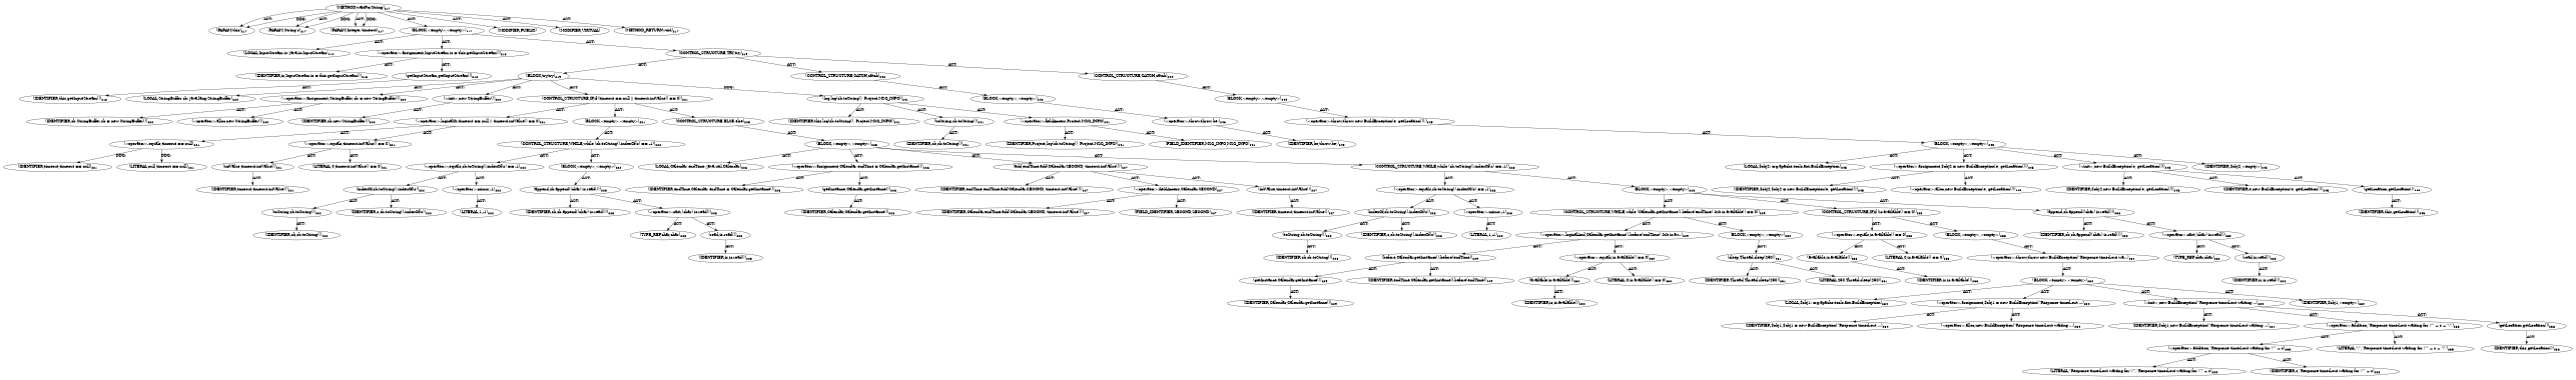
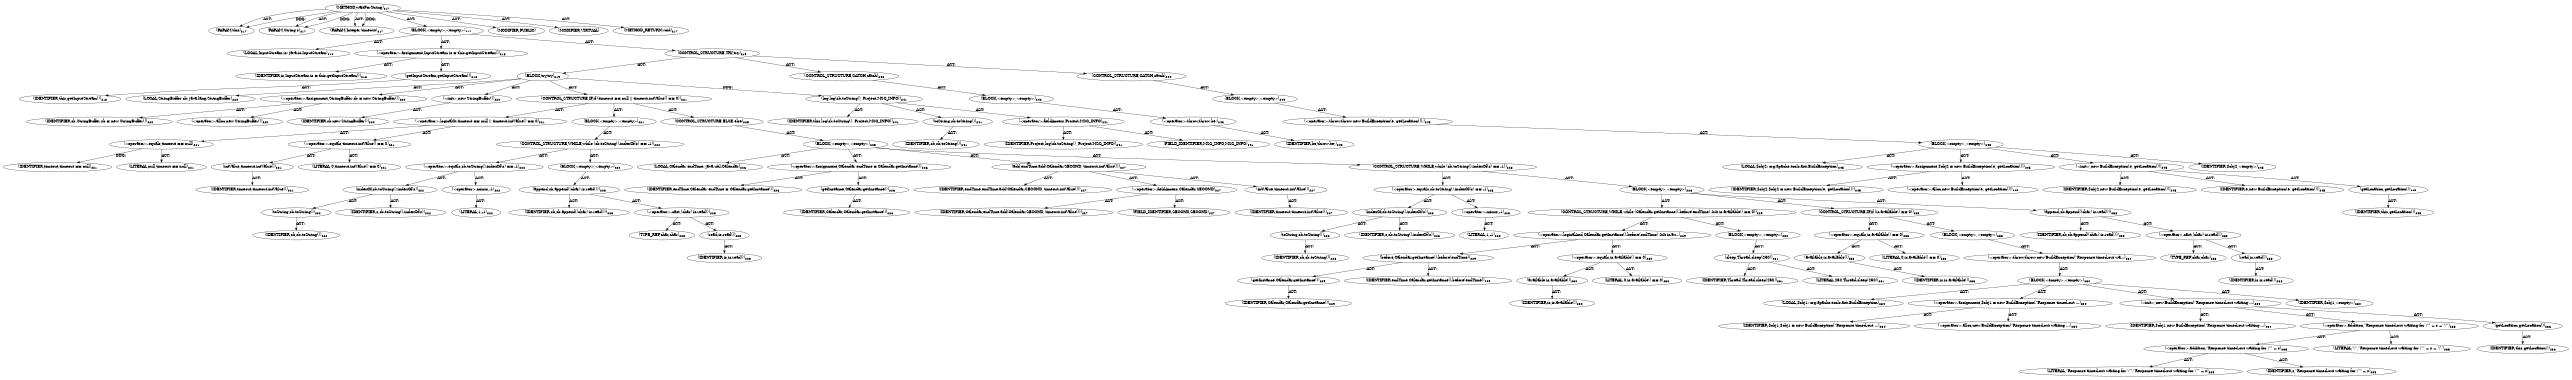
  digraph {
    n1 [label=<(METHOD,waitForString)<SUB>217</SUB>>]
    n2 [label=<(PARAM,this)<SUB>217</SUB>>]
    n3 [label=<(PARAM,String s)<SUB>217</SUB>>]
    n4 [label=<(PARAM,Integer timeout)<SUB>217</SUB>>]
    n5 [label=<(BLOCK,&lt;empty&gt;,&lt;empty&gt;)<SUB>217</SUB>>]
    n6 [label=<(MODIFIER,PUBLIC)>]
    n7 [label=<(MODIFIER,VIRTUAL)>]
    n8 [label=<(METHOD_RETURN,void)<SUB>217</SUB>>]
    n9 [label=<(LOCAL,InputStream is: java.io.InputStream)<SUB>218</SUB>>]
    n10 [label=<(&lt;operator&gt;.assignment,InputStream is = this.getInputStream())<SUB>218</SUB>>]
    n11 [label=<(CONTROL_STRUCTURE,TRY,try)<SUB>219</SUB>>]
    n12 [label=<(IDENTIFIER,is,InputStream is = this.getInputStream())<SUB>218</SUB>>]
    n13 [label=<(getInputStream,getInputStream())<SUB>218</SUB>>]
    n14 [label=<(BLOCK,try,try)<SUB>219</SUB>>]
    n15 [label=<(CONTROL_STRUCTURE,CATCH,catch)<SUB>242</SUB>>]
    n16 [label=<(CONTROL_STRUCTURE,CATCH,catch)<SUB>244</SUB>>]
    n17 [label=<(IDENTIFIER,this,getInputStream())<SUB>218</SUB>>]
    n18 [label=<(LOCAL,StringBuffer sb: java.lang.StringBuffer)<SUB>220</SUB>>]
    n19 [label=<(&lt;operator&gt;.assignment,StringBuffer sb = new StringBuffer())<SUB>220</SUB>>]
    n20 [label=<(&lt;init&gt;,new StringBuffer())<SUB>220</SUB>>]
    n21 [label=<(CONTROL_STRUCTURE,IF,if (timeout == null || timeout.intValue() == 0))<SUB>221</SUB>>]
    n22 [label=<(log,log(sb.toString(), Project.MSG_INFO))<SUB>241</SUB>>]
    n23 [label=<(BLOCK,&lt;empty&gt;,&lt;empty&gt;)<SUB>242</SUB>>]
    n24 [label=<(BLOCK,&lt;empty&gt;,&lt;empty&gt;)<SUB>244</SUB>>]
    n25 [label=<(IDENTIFIER,sb,StringBuffer sb = new StringBuffer())<SUB>220</SUB>>]
    n26 [label=<(&lt;operator&gt;.alloc,new StringBuffer())<SUB>220</SUB>>]
    n27 [label=<(IDENTIFIER,sb,new StringBuffer())<SUB>220</SUB>>]
    n28 [label=<(&lt;operator&gt;.logicalOr,timeout == null || timeout.intValue() == 0)<SUB>221</SUB>>]
    n29 [label=<(BLOCK,&lt;empty&gt;,&lt;empty&gt;)<SUB>221</SUB>>]
    n30 [label=<(CONTROL_STRUCTURE,ELSE,else)<SUB>225</SUB>>]
    n31 [label=<(IDENTIFIER,this,log(sb.toString(), Project.MSG_INFO))<SUB>241</SUB>>]
    n32 [label=<(toString,sb.toString())<SUB>241</SUB>>]
    n33 [label=<(&lt;operator&gt;.fieldAccess,Project.MSG_INFO)<SUB>241</SUB>>]
    n34 [label=<(&lt;operator&gt;.equals,timeout == null)<SUB>221</SUB>>]
    n35 [label=<(&lt;operator&gt;.equals,timeout.intValue() == 0)<SUB>221</SUB>>]
    n36 [label=<(CONTROL_STRUCTURE,WHILE,while (sb.toString().indexOf(s) == -1))<SUB>222</SUB>>]
    n37 [label=<(BLOCK,&lt;empty&gt;,&lt;empty&gt;)<SUB>225</SUB>>]
    n38 [label=<(IDENTIFIER,timeout,timeout == null)<SUB>221</SUB>>]
    n39 [label=<(LITERAL,null,timeout == null)<SUB>221</SUB>>]
    n40 [label=<(intValue,timeout.intValue())<SUB>221</SUB>>]
    n41 [label=<(LITERAL,0,timeout.intValue() == 0)<SUB>221</SUB>>]
    n42 [label=<(IDENTIFIER,timeout,timeout.intValue())<SUB>221</SUB>>]
    n43 [label=<(&lt;operator&gt;.equals,sb.toString().indexOf(s) == -1)<SUB>222</SUB>>]
    n44 [label=<(BLOCK,&lt;empty&gt;,&lt;empty&gt;)<SUB>222</SUB>>]
    n45 [label=<(indexOf,sb.toString().indexOf(s))<SUB>222</SUB>>]
    n46 [label=<(&lt;operator&gt;.minus,-1)<SUB>222</SUB>>]
    n47 [label=<(append,sb.append((char) is.read()))<SUB>223</SUB>>]
    n48 [label=<(toString,sb.toString())<SUB>222</SUB>>]
    n49 [label=<(IDENTIFIER,s,sb.toString().indexOf(s))<SUB>222</SUB>>]
    n50 [label=<(LITERAL,1,-1)<SUB>222</SUB>>]
    n51 [label=<(IDENTIFIER,sb,sb.toString())<SUB>222</SUB>>]
    n52 [label=<(IDENTIFIER,sb,sb.append((char) is.read()))<SUB>223</SUB>>]
    n53 [label=<(&lt;operator&gt;.cast,(char) is.read())<SUB>223</SUB>>]
    n54 [label=<(TYPE_REF,char,char)<SUB>223</SUB>>]
    n55 [label=<(read,is.read())<SUB>223</SUB>>]
    n56 [label=<(IDENTIFIER,is,is.read())<SUB>223</SUB>>]
    n57 [label=<(LOCAL,Calendar endTime: java.util.Calendar)<SUB>226</SUB>>]
    n58 [label=<(&lt;operator&gt;.assignment,Calendar endTime = Calendar.getInstance())<SUB>226</SUB>>]
    n59 [label=<(add,endTime.add(Calendar.SECOND, timeout.intValue()))<SUB>227</SUB>>]
    n60 [label=<(CONTROL_STRUCTURE,WHILE,while (sb.toString().indexOf(s) == -1))<SUB>228</SUB>>]
    n61 [label=<(IDENTIFIER,endTime,Calendar endTime = Calendar.getInstance())<SUB>226</SUB>>]
    n62 [label=<(getInstance,Calendar.getInstance())<SUB>226</SUB>>]
    n63 [label=<(IDENTIFIER,endTime,endTime.add(Calendar.SECOND, timeout.intValue()))<SUB>227</SUB>>]
    n64 [label=<(&lt;operator&gt;.fieldAccess,Calendar.SECOND)<SUB>227</SUB>>]
    n65 [label=<(intValue,timeout.intValue())<SUB>227</SUB>>]
    n66 [label=<(&lt;operator&gt;.equals,sb.toString().indexOf(s) == -1)<SUB>228</SUB>>]
    n67 [label=<(BLOCK,&lt;empty&gt;,&lt;empty&gt;)<SUB>228</SUB>>]
    n68 [label=<(IDENTIFIER,Calendar,Calendar.getInstance())<SUB>226</SUB>>]
    n69 [label=<(IDENTIFIER,Calendar,endTime.add(Calendar.SECOND, timeout.intValue()))<SUB>227</SUB>>]
    n70 [label=<(FIELD_IDENTIFIER,SECOND,SECOND)<SUB>227</SUB>>]
    n71 [label=<(IDENTIFIER,timeout,timeout.intValue())<SUB>227</SUB>>]
    n72 [label=<(indexOf,sb.toString().indexOf(s))<SUB>228</SUB>>]
    n73 [label=<(&lt;operator&gt;.minus,-1)<SUB>228</SUB>>]
    n74 [label=<(CONTROL_STRUCTURE,WHILE,while (Calendar.getInstance().before(endTime) &amp;&amp; is.available() == 0))<SUB>229</SUB>>]
    n75 [label=<(CONTROL_STRUCTURE,IF,if (is.available() == 0))<SUB>233</SUB>>]
    n76 [label=<(append,sb.append((char) is.read()))<SUB>238</SUB>>]
    n77 [label=<(toString,sb.toString())<SUB>228</SUB>>]
    n78 [label=<(IDENTIFIER,s,sb.toString().indexOf(s))<SUB>228</SUB>>]
    n79 [label=<(LITERAL,1,-1)<SUB>228</SUB>>]
    n80 [label=<(IDENTIFIER,sb,sb.toString())<SUB>228</SUB>>]
    n81 [label=<(&lt;operator&gt;.logicalAnd,Calendar.getInstance().before(endTime) &amp;&amp; is.av...)<SUB>229</SUB>>]
    n82 [label=<(BLOCK,&lt;empty&gt;,&lt;empty&gt;)<SUB>230</SUB>>]
    n83 [label=<(&lt;operator&gt;.equals,is.available() == 0)<SUB>233</SUB>>]
    n84 [label=<(BLOCK,&lt;empty&gt;,&lt;empty&gt;)<SUB>233</SUB>>]
    n85 [label=<(IDENTIFIER,sb,sb.append((char) is.read()))<SUB>238</SUB>>]
    n86 [label=<(&lt;operator&gt;.cast,(char) is.read())<SUB>238</SUB>>]
    n87 [label=<(before,Calendar.getInstance().before(endTime))<SUB>229</SUB>>]
    n88 [label=<(&lt;operator&gt;.equals,is.available() == 0)<SUB>230</SUB>>]
    n89 [label=<(sleep,Thread.sleep(250))<SUB>231</SUB>>]
    n90 [label=<(getInstance,Calendar.getInstance())<SUB>229</SUB>>]
    n91 [label=<(IDENTIFIER,endTime,Calendar.getInstance().before(endTime))<SUB>229</SUB>>]
    n92 [label=<(available,is.available())<SUB>230</SUB>>]
    n93 [label=<(LITERAL,0,is.available() == 0)<SUB>230</SUB>>]
    n94 [label=<(IDENTIFIER,Calendar,Calendar.getInstance())<SUB>229</SUB>>]
    n95 [label=<(IDENTIFIER,is,is.available())<SUB>230</SUB>>]
    n96 [label=<(IDENTIFIER,Thread,Thread.sleep(250))<SUB>231</SUB>>]
    n97 [label=<(LITERAL,250,Thread.sleep(250))<SUB>231</SUB>>]
    n98 [label=<(available,is.available())<SUB>233</SUB>>]
    n99 [label=<(LITERAL,0,is.available() == 0)<SUB>233</SUB>>]
    n100 [label=<(&lt;operator&gt;.throw,throw new BuildException(&quot;Response timed-out wa...)<SUB>234</SUB>>]
    n101 [label=<(IDENTIFIER,is,is.available())<SUB>233</SUB>>]
    n102 [label=<(BLOCK,&lt;empty&gt;,&lt;empty&gt;)<SUB>234</SUB>>]
    n103 [label=<(LOCAL,$obj1: org.apache.tools.ant.BuildException)<SUB>234</SUB>>]
    n104 [label=<(&lt;operator&gt;.assignment,$obj1 = new BuildException(&quot;Response timed-out ...)<SUB>234</SUB>>]
    n105 [label=<(&lt;init&gt;,new BuildException(&quot;Response timed-out waiting ...)<SUB>234</SUB>>]
    n106 [label=<(IDENTIFIER,$obj1,&lt;empty&gt;)<SUB>234</SUB>>]
    n107 [label=<(IDENTIFIER,$obj1,$obj1 = new BuildException(&quot;Response timed-out ...)<SUB>234</SUB>>]
    n108 [label=<(&lt;operator&gt;.alloc,new BuildException(&quot;Response timed-out waiting ...)<SUB>234</SUB>>]
    n109 [label=<(IDENTIFIER,$obj1,new BuildException(&quot;Response timed-out waiting ...)<SUB>234</SUB>>]
    n110 [label=<(&lt;operator&gt;.addition,&quot;Response timed-out waiting for \&quot;&quot; + s + '\&quot;')<SUB>235</SUB>>]
    n111 [label=<(getLocation,getLocation())<SUB>236</SUB>>]
    n112 [label=<(&lt;operator&gt;.addition,&quot;Response timed-out waiting for \&quot;&quot; + s)<SUB>235</SUB>>]
    n113 [label=<(LITERAL,'\&quot;',&quot;Response timed-out waiting for \&quot;&quot; + s + '\&quot;')<SUB>235</SUB>>]
    n114 [label=<(IDENTIFIER,this,getLocation())<SUB>236</SUB>>]
    n115 [label=<(LITERAL,&quot;Response timed-out waiting for \&quot;&quot;,&quot;Response timed-out waiting for \&quot;&quot; + s)<SUB>235</SUB>>]
    n116 [label=<(IDENTIFIER,s,&quot;Response timed-out waiting for \&quot;&quot; + s)<SUB>235</SUB>>]
    n117 [label=<(TYPE_REF,char,char)<SUB>238</SUB>>]
    n118 [label=<(read,is.read())<SUB>238</SUB>>]
    n119 [label=<(IDENTIFIER,is,is.read())<SUB>238</SUB>>]
    n120 [label=<(IDENTIFIER,sb,sb.toString())<SUB>241</SUB>>]
    n121 [label=<(IDENTIFIER,Project,log(sb.toString(), Project.MSG_INFO))<SUB>241</SUB>>]
    n122 [label=<(FIELD_IDENTIFIER,MSG_INFO,MSG_INFO)<SUB>241</SUB>>]
    n123 [label=<(&lt;operator&gt;.throw,throw be;)<SUB>243</SUB>>]
    n124 [label=<(IDENTIFIER,be,throw be;)<SUB>243</SUB>>]
    n125 [label=<(&lt;operator&gt;.throw,throw new BuildException(e, getLocation());)<SUB>245</SUB>>]
    n126 [label=<(BLOCK,&lt;empty&gt;,&lt;empty&gt;)<SUB>245</SUB>>]
    n127 [label=<(LOCAL,$obj2: org.apache.tools.ant.BuildException)<SUB>245</SUB>>]
    n128 [label=<(&lt;operator&gt;.assignment,$obj2 = new BuildException(e, getLocation()))<SUB>245</SUB>>]
    n129 [label=<(&lt;init&gt;,new BuildException(e, getLocation()))<SUB>245</SUB>>]
    n130 [label=<(IDENTIFIER,$obj2,&lt;empty&gt;)<SUB>245</SUB>>]
    n131 [label=<(IDENTIFIER,$obj2,$obj2 = new BuildException(e, getLocation()))<SUB>245</SUB>>]
    n132 [label=<(&lt;operator&gt;.alloc,new BuildException(e, getLocation()))<SUB>245</SUB>>]
    n133 [label=<(IDENTIFIER,$obj2,new BuildException(e, getLocation()))<SUB>245</SUB>>]
    n134 [label=<(IDENTIFIER,e,new BuildException(e, getLocation()))<SUB>245</SUB>>]
    n135 [label=<(getLocation,getLocation())<SUB>245</SUB>>]
    n136 [label=<(IDENTIFIER,this,getLocation())<SUB>245</SUB>>]
    n1 -> n2 [label="AST: "]
    n1 -> n2 [label="DDG: "]
    n1 -> n3 [label="AST: "]
    n1 -> n3 [label="DDG: "]
    n1 -> n4 [label="AST: "]
    n1 -> n4 [label="DDG: "]
    n1 -> n5 [label="AST: "]
    n1 -> n6 [label="AST: "]
    n1 -> n7 [label="AST: "]
    n1 -> n8 [label="AST: "]
    n5 -> n9 [label="AST: "]
    n5 -> n10 [label="AST: "]
    n5 -> n11 [label="AST: "]
    n10 -> n12 [label="AST: "]
    n10 -> n13 [label="AST: "]
    n11 -> n14 [label="AST: "]
    n11 -> n15 [label="AST: "]
    n11 -> n16 [label="AST: "]
    n13 -> n17 [label="AST: "]
    n14 -> n18 [label="AST: "]
    n14 -> n19 [label="AST: "]
    n14 -> n20 [label="AST: "]
    n14 -> n21 [label="AST: "]
    n14 -> n22 [label="DDG: "]
    n15 -> n23 [label="AST: "]
    n16 -> n24 [label="AST: "]
    n19 -> n25 [label="AST: "]
    n19 -> n26 [label="AST: "]
    n20 -> n27 [label="AST: "]
    n21 -> n28 [label="AST: "]
    n21 -> n29 [label="AST: "]
    n21 -> n30 [label="AST: "]
    n22 -> n31 [label="AST: "]
    n22 -> n32 [label="AST: "]
    n22 -> n33 [label="AST: "]
    n23 -> n123 [label="AST: "]
    n24 -> n125 [label="AST: "]
    n28 -> n34 [label="AST: "]
    n28 -> n35 [label="AST: "]
    n29 -> n36 [label="AST: "]
    n30 -> n37 [label="AST: "]
    n32 -> n120 [label="AST: "]
    n33 -> n121 [label="AST: "]
    n33 -> n122 [label="AST: "]
    n34 -> n38 [label="DDG: "]
-   n34 -> n39 [label="DDG: "]
+   n34 -> n39 [label="AST: "]
    n35 -> n40 [label="AST: "]
    n35 -> n41 [label="AST: "]
    n36 -> n43 [label="AST: "]
    n36 -> n44 [label="AST: "]
    n37 -> n57 [label="AST: "]
    n37 -> n58 [label="AST: "]
    n37 -> n59 [label="AST: "]
    n37 -> n60 [label="AST: "]
    n40 -> n42 [label="AST: "]
    n43 -> n45 [label="AST: "]
    n43 -> n46 [label="AST: "]
    n44 -> n47 [label="AST: "]
    n45 -> n48 [label="AST: "]
    n45 -> n49 [label="AST: "]
    n46 -> n50 [label="AST: "]
    n47 -> n52 [label="AST: "]
    n47 -> n53 [label="AST: "]
    n48 -> n51 [label="AST: "]
    n53 -> n54 [label="AST: "]
    n53 -> n55 [label="AST: "]
    n55 -> n56 [label="AST: "]
    n58 -> n61 [label="AST: "]
    n58 -> n62 [label="AST: "]
    n59 -> n63 [label="AST: "]
    n59 -> n64 [label="AST: "]
    n59 -> n65 [label="AST: "]
    n60 -> n66 [label="AST: "]
    n60 -> n67 [label="AST: "]
    n62 -> n68 [label="AST: "]
    n64 -> n69 [label="AST: "]
    n64 -> n70 [label="AST: "]
    n65 -> n71 [label="AST: "]
    n66 -> n72 [label="AST: "]
    n66 -> n73 [label="AST: "]
    n67 -> n74 [label="AST: "]
    n67 -> n75 [label="AST: "]
    n67 -> n76 [label="AST: "]
    n72 -> n77 [label="AST: "]
    n72 -> n78 [label="AST: "]
    n73 -> n79 [label="AST: "]
    n74 -> n81 [label="AST: "]
    n74 -> n82 [label="AST: "]
    n75 -> n83 [label="AST: "]
    n75 -> n84 [label="AST: "]
    n76 -> n85 [label="AST: "]
    n76 -> n86 [label="AST: "]
    n77 -> n80 [label="AST: "]
    n81 -> n87 [label="AST: "]
    n81 -> n88 [label="AST: "]
    n82 -> n89 [label="AST: "]
    n83 -> n98 [label="AST: "]
    n83 -> n99 [label="AST: "]
    n84 -> n100 [label="AST: "]
    n86 -> n117 [label="AST: "]
    n86 -> n118 [label="AST: "]
    n87 -> n90 [label="AST: "]
    n87 -> n91 [label="AST: "]
    n88 -> n92 [label="AST: "]
    n88 -> n93 [label="AST: "]
    n89 -> n96 [label="AST: "]
    n89 -> n97 [label="AST: "]
    n90 -> n94 [label="AST: "]
    n92 -> n95 [label="AST: "]
    n98 -> n101 [label="AST: "]
    n100 -> n102 [label="AST: "]
    n102 -> n103 [label="AST: "]
    n102 -> n104 [label="AST: "]
    n102 -> n105 [label="AST: "]
    n102 -> n106 [label="AST: "]
    n104 -> n107 [label="AST: "]
    n104 -> n108 [label="AST: "]
    n105 -> n109 [label="AST: "]
    n105 -> n110 [label="AST: "]
    n105 -> n111 [label="AST: "]
    n110 -> n112 [label="AST: "]
    n110 -> n113 [label="AST: "]
    n111 -> n114 [label="AST: "]
    n112 -> n115 [label="AST: "]
    n112 -> n116 [label="AST: "]
    n118 -> n119 [label="AST: "]
    n123 -> n124 [label="AST: "]
    n125 -> n126 [label="AST: "]
    n126 -> n127 [label="AST: "]
    n126 -> n128 [label="AST: "]
    n126 -> n129 [label="AST: "]
    n126 -> n130 [label="AST: "]
    n128 -> n131 [label="AST: "]
    n128 -> n132 [label="AST: "]
    n129 -> n133 [label="AST: "]
    n129 -> n134 [label="AST: "]
    n129 -> n135 [label="AST: "]
    n135 -> n136 [label="AST: "]
  }
